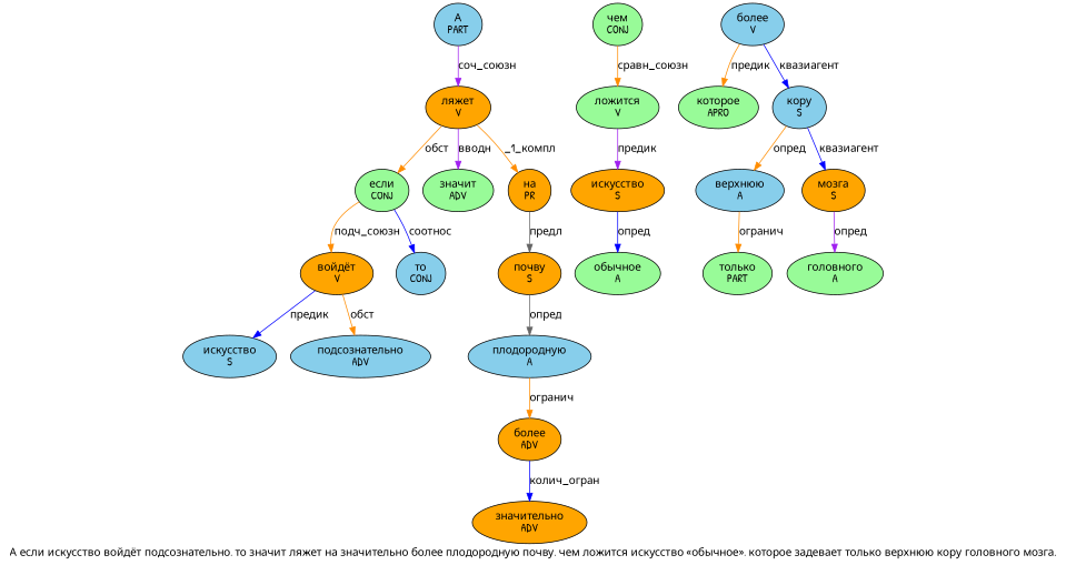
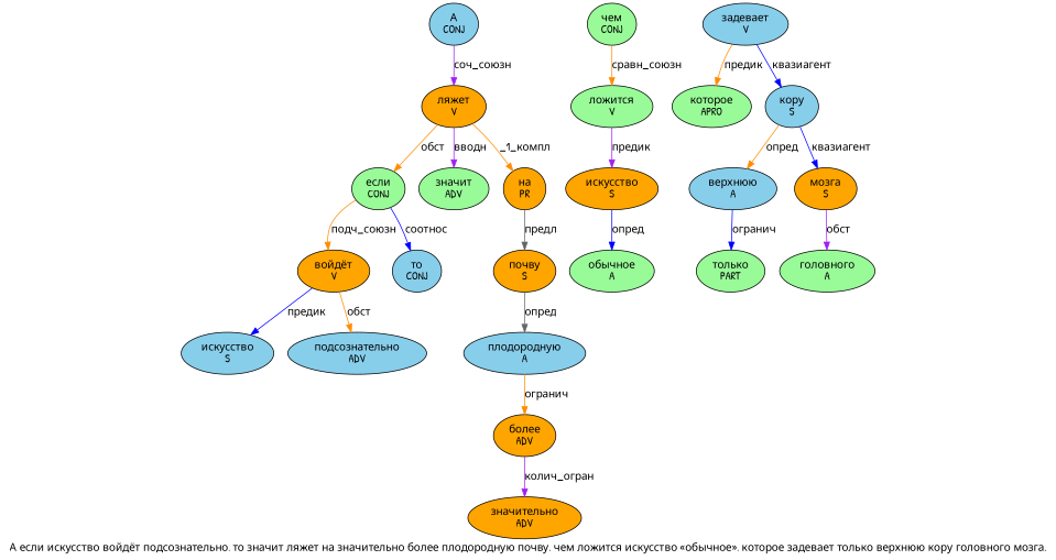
  digraph {
    fontname="Patrick Hand"
    label="А если искусство войдёт подсознательно, то значит ляжет на значительно более плодородную почву, чем ложится искусство «обычное», которое задевает только верхнюю кору головного мозга."
    node [fillcolor=skyblue fontname="Patrick Hand" penwidth=1 shape=ellipse style=filled]
    edge [color=darkorange fontname="Patrick Hand"]
-   n1 [label="А\nPART"]
+   n1 [label="А\nCONJ"]
    n2 [fillcolor=orange label="ляжет\nV"]
    n3 [fillcolor=palegreen label="если\nCONJ"]
    n4 [fillcolor=palegreen label="значит\nADV"]
    n5 [fillcolor=orange label="на\nPR"]
    n6 [fillcolor=orange label="войдёт\nV"]
    n7 [label="то\nCONJ"]
    n8 [label="искусство\nS"]
    n9 [label="подсознательно\nADV"]
    n10 [fillcolor=orange label="почву\nS"]
    n11 [label="плодородную\nA"]
    n12 [fillcolor=orange label="значительно\nADV"]
    n13 [fillcolor=orange label="более\nADV"]
    n14 [fillcolor=palegreen label="чем\nCONJ"]
    n15 [fillcolor=palegreen label="ложится\nV"]
    n16 [fillcolor=orange label="искусство\nS"]
    n17 [fillcolor=palegreen label="обычное\nA"]
    n18 [fillcolor=palegreen label="которое\nAPRO"]
-   n19 [label="более\nV"]
+   n19 [label="задевает\nV"]
    n20 [label="кору\nS"]
    n21 [label="верхнюю\nA"]
    n22 [fillcolor=orange label="мозга\nS"]
    n23 [fillcolor=palegreen label="только\nPART"]
    n24 [fillcolor=palegreen label="головного\nA"]
    n1 -> n2 [color=purple label="соч_союзн"]
    n2 -> n3 [label="обст"]
    n2 -> n4 [color=purple label="вводн"]
    n2 -> n5 [label="_1_компл"]
    n3 -> n6 [label="подч_союзн"]
    n3 -> n7 [color=blue label="соотнос"]
    n5 -> n10 [color=gray40 label="предл"]
    n6 -> n8 [color=blue label="предик"]
    n6 -> n9 [label="обст"]
    n10 -> n11 [color=gray40 label="опред"]
    n11 -> n13 [label="огранич"]
-   n13 -> n12 [color=blue label="колич_огран"]
+   n13 -> n12 [color=purple label="колич_огран"]
    n14 -> n15 [label="сравн_союзн"]
    n15 -> n16 [color=purple label="предик"]
    n16 -> n17 [color=blue label="опред"]
    n19 -> n18 [label="предик"]
    n19 -> n20 [color=blue label="квазиагент"]
    n20 -> n21 [label="опред"]
    n20 -> n22 [color=blue label="квазиагент"]
-   n21 -> n23 [label="огранич"]
-   n22 -> n24 [color=purple label="опред"]
+   n21 -> n23 [color=blue label="огранич"]
+   n22 -> n24 [color=purple label="обст"]
  }
